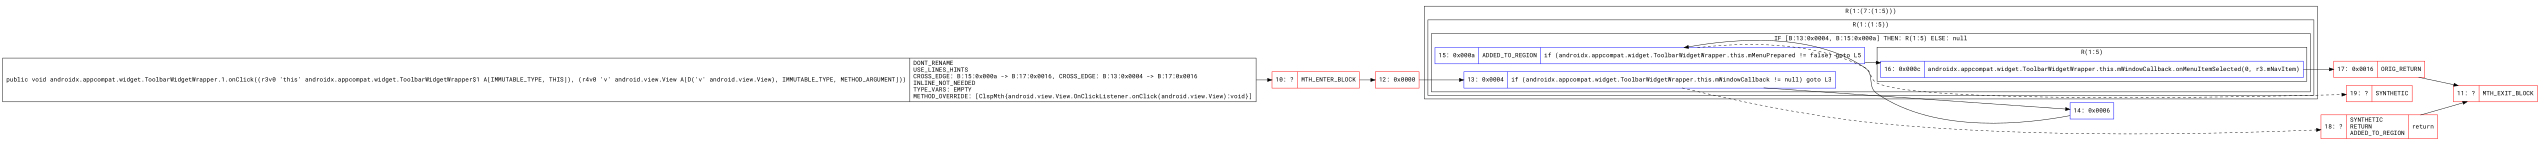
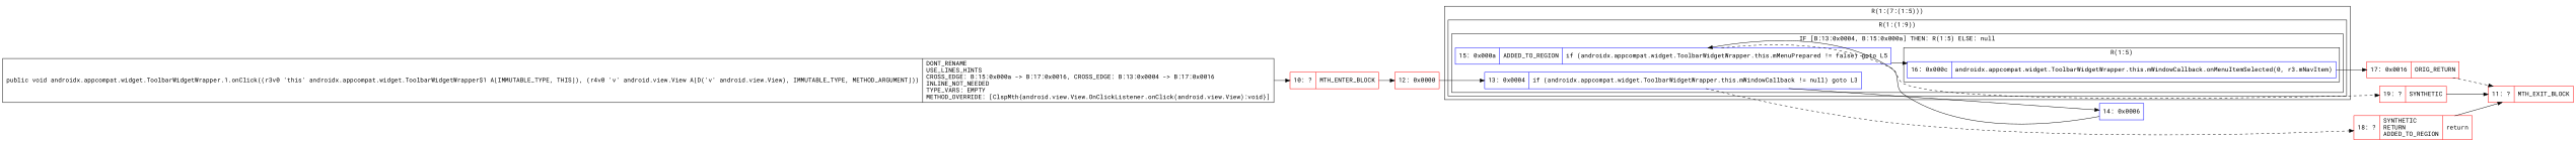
  digraph {
    fontname="Roboto Mono"
    rankdir=LR
    node [color=red fontname="Roboto Mono" shape=record]
    edge [fontname="Roboto Mono"]
    n1 [color=blue label="{16\:\ 0x000c|androidx.appcompat.widget.ToolbarWidgetWrapper.this.mWindowCallback.onMenuItemSelected(0, r3.mNavItem)\l}"]
    n2 [color=blue label="{13\:\ 0x0004|if (androidx.appcompat.widget.ToolbarWidgetWrapper.this.mWindowCallback != null) goto L3\l}"]
    n3 [color=blue label="{15\:\ 0x000a|ADDED_TO_REGION\l|if (androidx.appcompat.widget.ToolbarWidgetWrapper.this.mMenuPrepared != false) goto L5\l}"]
    n4 [label="{17\:\ 0x0016|ORIG_RETURN\l}"]
    n5 [color=blue label="{14\:\ 0x0006}"]
    n6 [label="{18\:\ ?|SYNTHETIC\lRETURN\lADDED_TO_REGION\l|return\l}"]
    n7 [label="{19\:\ ?|SYNTHETIC\l}"]
    n8 [label="{11\:\ ?|MTH_EXIT_BLOCK\l}"]
    n9 [label="{10\:\ ?|MTH_ENTER_BLOCK\l}"]
    n10 [label="{12\:\ 0x0000}"]
    n11 [label="{public void androidx.appcompat.widget.ToolbarWidgetWrapper.1.onClick((r3v0 'this' androidx.appcompat.widget.ToolbarWidgetWrapper$1 A[IMMUTABLE_TYPE, THIS]), (r4v0 'v' android.view.View A[D('v' android.view.View), IMMUTABLE_TYPE, METHOD_ARGUMENT]))  | DONT_RENAME\lUSE_LINES_HINTS\lCROSS_EDGE: B:15:0x000a \-\> B:17:0x0016, CROSS_EDGE: B:13:0x0004 \-\> B:17:0x0016\lINLINE_NOT_NEEDED\lTYPE_VARS: EMPTY\lMETHOD_OVERRIDE: [ClspMth\{android.view.View.OnClickListener.onClick(android.view.View):void\}]\l}" color=""]
    subgraph cluster_1 {
      label="R(1:(7:(1:5)))"
      subgraph cluster_2 {
-       label="R(1:(1:5))"
+       label="R(1:(1:9))"
        subgraph cluster_3 {
          label="IF [B:13:0x0004, B:15:0x000a] THEN: R(1:5) ELSE: null"
          n2
          n3
          subgraph cluster_4 {
            label="R(1:5)"
            n1
          }
        }
      }
    }
    n1 -> n4
    n2 -> n5
    n2 -> n6 [style=dashed]
    n3 -> n1
    n3 -> n7 [style=dashed]
-   n4 -> n8
+   n4 -> n8 [style=dashed]
    n5 -> n3
    n6 -> n8
+   n7 -> n8
    n9 -> n10
    n10 -> n2
    n11 -> n9
  }
